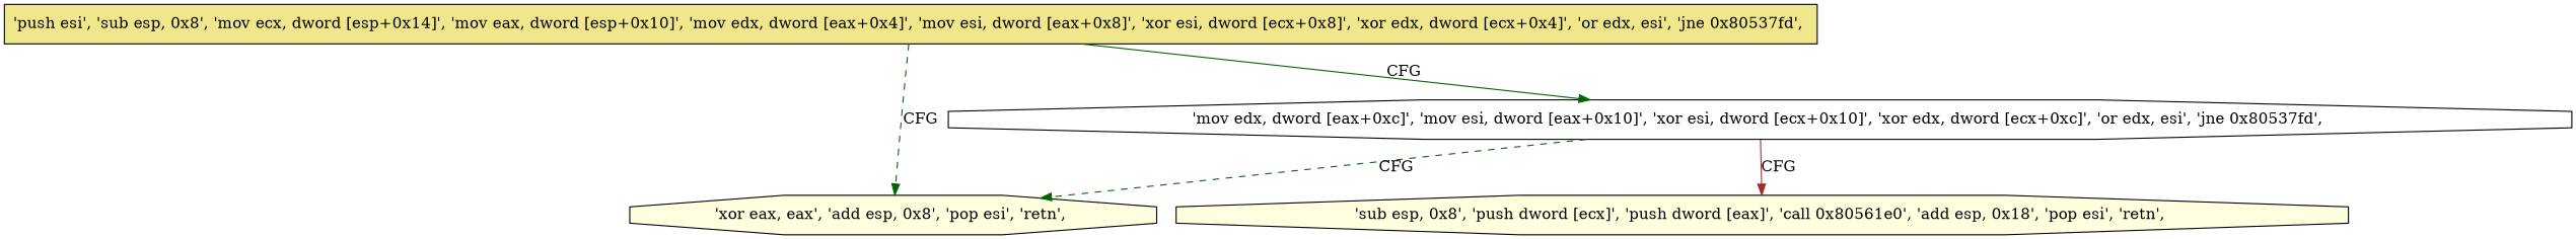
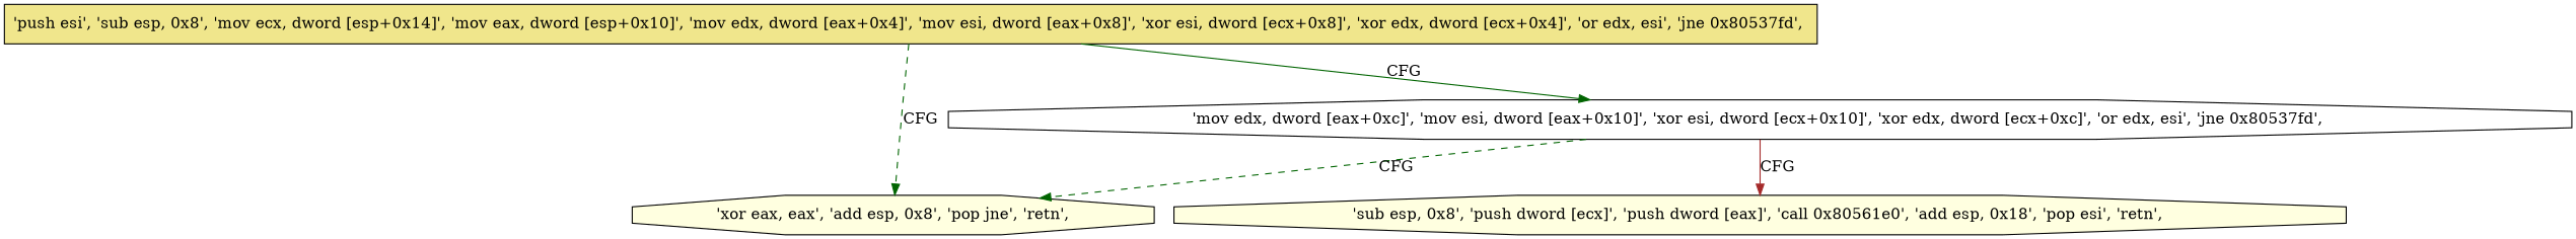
  digraph {
    node [style=filled fillcolor=lightyellow shape=octagon]
    edge [color=darkgreen style=dashed]
    n1 [label="'push esi', 'sub esp, 0x8', 'mov ecx, dword [esp+0x14]', 'mov eax, dword [esp+0x10]', 'mov edx, dword [eax+0x4]', 'mov esi, dword [eax+0x8]', 'xor esi, dword [ecx+0x8]', 'xor edx, dword [ecx+0x4]', 'or edx, esi', 'jne 0x80537fd', " fillcolor=khaki shape=box]
-   n2 [label="'xor eax, eax', 'add esp, 0x8', 'pop esi', 'retn', "]
+   n2 [label="'xor eax, eax', 'add esp, 0x8', 'pop jne', 'retn',"]
    n3 [label="'mov edx, dword [eax+0xc]', 'mov esi, dword [eax+0x10]', 'xor esi, dword [ecx+0x10]', 'xor edx, dword [ecx+0xc]', 'or edx, esi', 'jne 0x80537fd', " fillcolor=white]
    n4 [label="'sub esp, 0x8', 'push dword [ecx]', 'push dword [eax]', 'call 0x80561e0', 'add esp, 0x18', 'pop esi', 'retn', "]
    n1 -> n2 [label=CFG]
    n1 -> n3 [label=CFG style=solid]
    n3 -> n2 [label=CFG]
    n3 -> n4 [label=CFG color=brown style=solid]
  }
